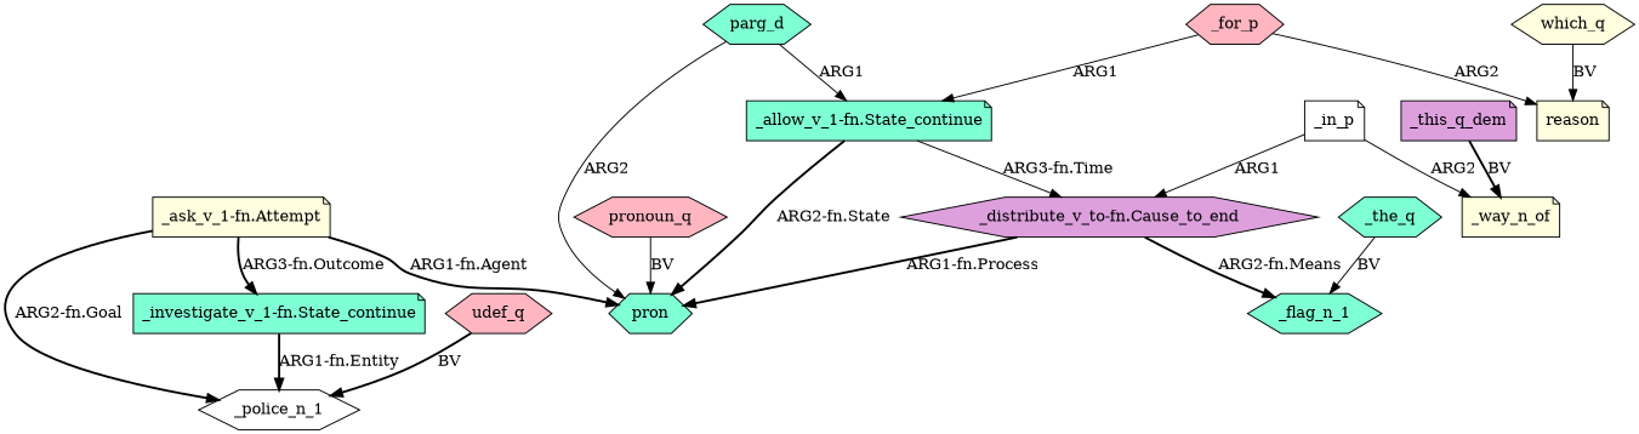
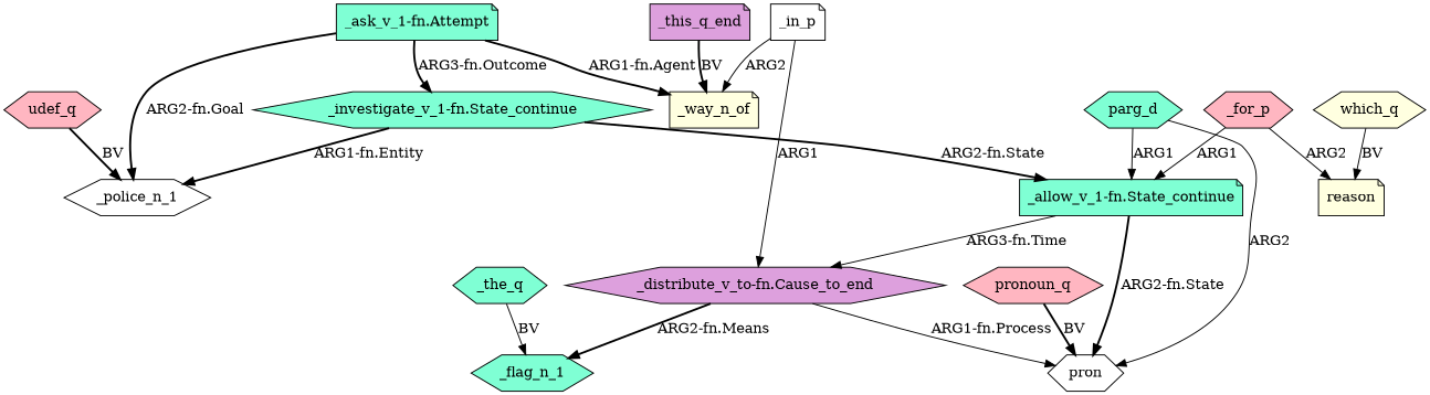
  digraph {
    node [fillcolor=aquamarine shape=hexagon style=filled]
    edge [style=solid]
-   "_ask_v_1-fn.Attempt" [fillcolor=lightyellow shape=note]
-   "_investigate_v_1-fn.State_continue" [shape=note]
-   pron
+   "_ask_v_1-fn.Attempt" [shape=note]
+   "_investigate_v_1-fn.State_continue"
+   pron [fillcolor=white]
    _police_n_1 [fillcolor=white]
    "_allow_v_1-fn.State_continue" [shape=note]
    "_distribute_v_to-fn.Cause_to_end" [fillcolor=plum]
    which_q [fillcolor=lightyellow]
    reason [fillcolor=lightyellow shape=note]
    _flag_n_1
    parg_d
    _for_p [fillcolor=lightpink]
    udef_q [fillcolor=lightpink]
    pronoun_q [fillcolor=lightpink]
    _the_q
    _in_p [fillcolor=white shape=note]
    _way_n_of [fillcolor=lightyellow shape=note]
-   _this_q_dem [fillcolor=plum shape=note]
+   _this_q_dem [fillcolor=plum shape=note label=_this_q_end]
    "_ask_v_1-fn.Attempt" -> "_investigate_v_1-fn.State_continue" [label="ARG3-fn.Outcome" style=bold]
-   "_ask_v_1-fn.Attempt" -> pron [label="ARG1-fn.Agent" style=bold]
+   "_ask_v_1-fn.Attempt" -> _way_n_of [label="ARG1-fn.Agent" style=bold]
    "_ask_v_1-fn.Attempt" -> _police_n_1 [label="ARG2-fn.Goal" style=bold]
    "_investigate_v_1-fn.State_continue" -> _police_n_1 [label="ARG1-fn.Entity" style=bold]
+   "_investigate_v_1-fn.State_continue" -> "_allow_v_1-fn.State_continue" [label="ARG2-fn.State" style=bold]
    "_allow_v_1-fn.State_continue" -> pron [label="ARG2-fn.State" style=bold]
    "_allow_v_1-fn.State_continue" -> "_distribute_v_to-fn.Cause_to_end" [label="ARG3-fn.Time"]
-   "_distribute_v_to-fn.Cause_to_end" -> pron [label="ARG1-fn.Process" style=bold]
+   "_distribute_v_to-fn.Cause_to_end" -> pron [label="ARG1-fn.Process"]
    "_distribute_v_to-fn.Cause_to_end" -> _flag_n_1 [label="ARG2-fn.Means" style=bold]
    which_q -> reason [label=BV]
    parg_d -> pron [label=ARG2]
    parg_d -> "_allow_v_1-fn.State_continue" [label=ARG1]
    _for_p -> "_allow_v_1-fn.State_continue" [label=ARG1]
    _for_p -> reason [label=ARG2]
    udef_q -> _police_n_1 [label=BV style=bold]
-   pronoun_q -> pron [label=BV]
+   pronoun_q -> pron [label=BV style=bold]
    _the_q -> _flag_n_1 [label=BV]
    _in_p -> "_distribute_v_to-fn.Cause_to_end" [label=ARG1]
    _in_p -> _way_n_of [label=ARG2]
    _this_q_dem -> _way_n_of [label=BV style=bold]
  }
